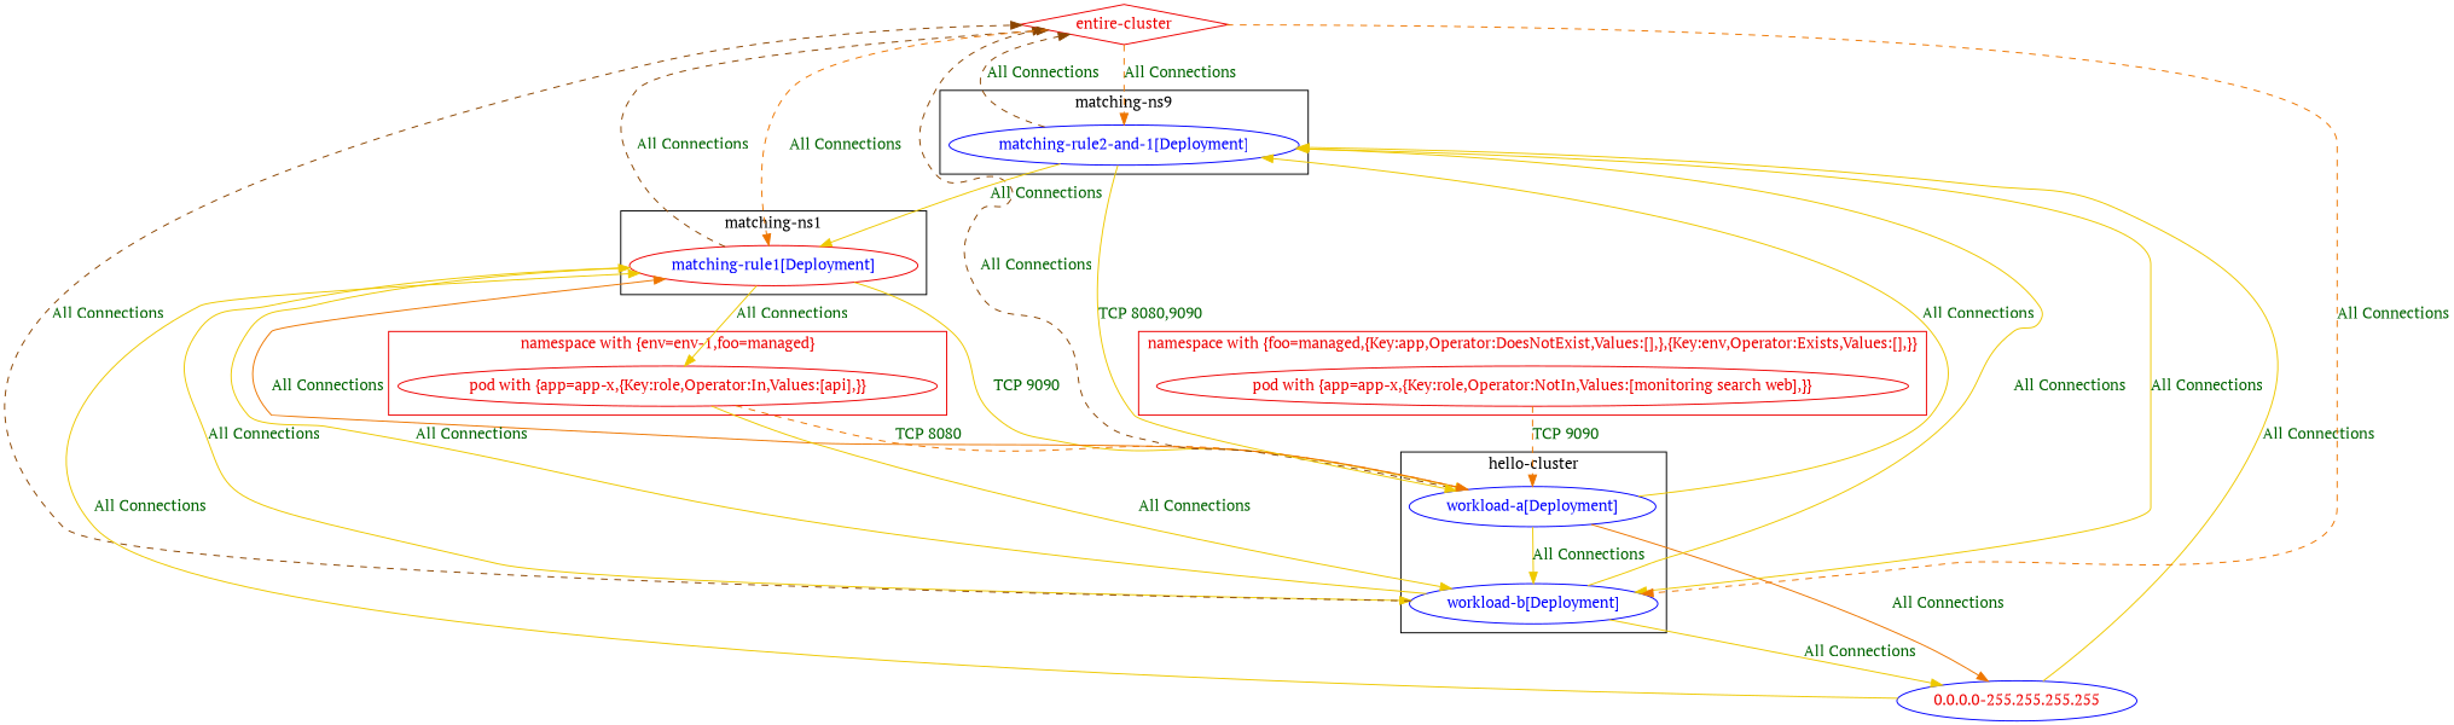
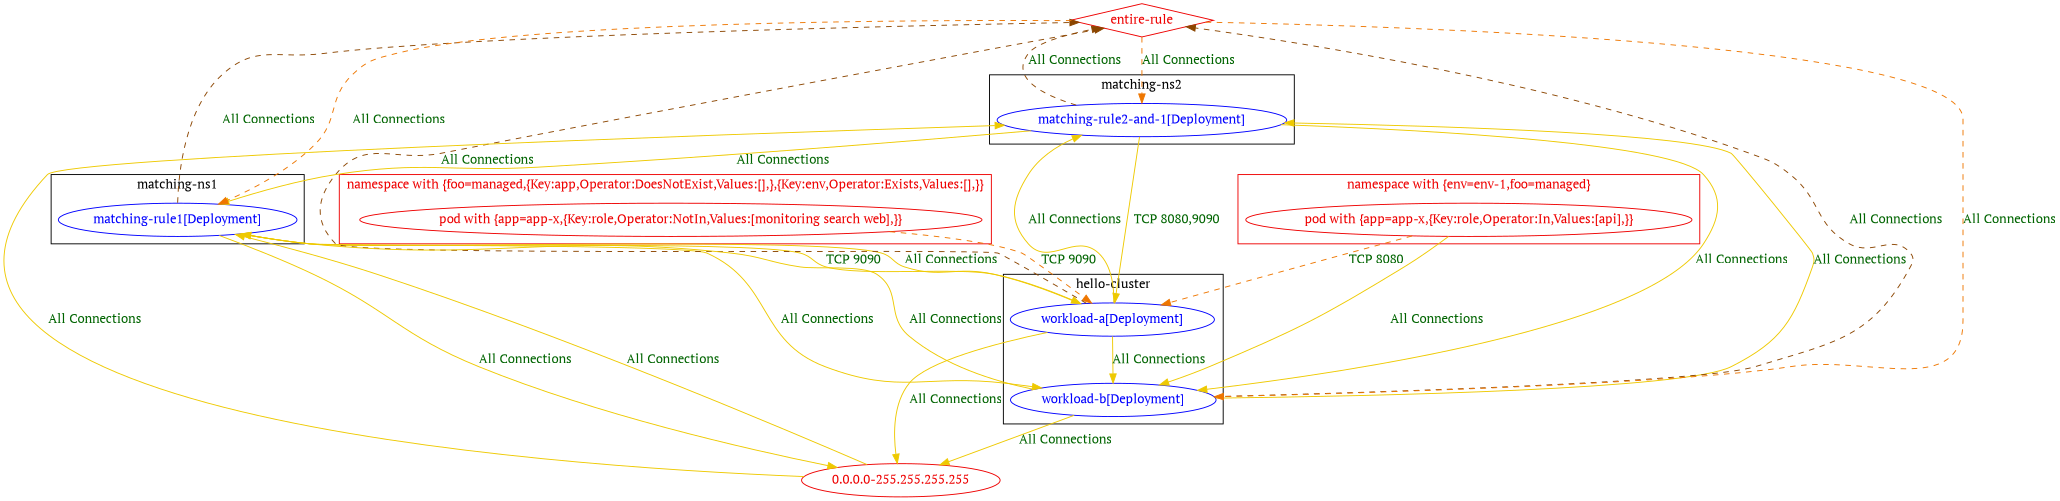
  digraph {
    fontname="PT Serif"
    node [color=red2 fontcolor=red2 fontname="PT Serif"]
    edge [color=gold2 fontcolor=darkgreen fontname="PT Serif" weight=1]
    n1 [label="pod with {app=app-x,{Key:role,Operator:NotIn,Values:[monitoring search web],}}"]
-   n2 [fontcolor=blue label="matching-rule1[Deployment]"]
+   n2 [color=blue fontcolor=blue label="matching-rule1[Deployment]"]
    n3 [color=blue fontcolor=blue label="workload-a[Deployment]"]
    n4 [color=blue fontcolor=blue label="workload-b[Deployment]"]
    n5 [color=blue fontcolor=blue label="matching-rule2-and-1[Deployment]"]
    n6 [label="pod with {app=app-x,{Key:role,Operator:In,Values:[api],}}"]
-   n7 [color=blue label="0.0.0.0-255.255.255.255"]
-   n8 [label="entire-cluster" shape=diamond]
+   n7 [label="0.0.0.0-255.255.255.255"]
+   n8 [label="entire-rule" shape=diamond]
    subgraph cluster_1 {
      color=red2
      fontcolor=red2
      label="namespace with {foo=managed,{Key:app,Operator:DoesNotExist,Values:[],},{Key:env,Operator:Exists,Values:[],}}"
      n1
    }
    subgraph cluster_2 {
      color=black
      fontcolor=black
      label="matching-ns1"
      n2
    }
    subgraph cluster_3 {
      color=black
      fontcolor=black
      label="hello-cluster"
      n3
      n4
    }
    subgraph cluster_4 {
      color=black
      fontcolor=black
-     label="matching-ns9"
+     label="matching-ns2"
      n5
    }
    subgraph cluster_5 {
      color=red2
      fontcolor=red2
      label="namespace with {env=env-1,foo=managed}"
      n6
    }
    n1 -> n3 [color=darkorange2 label="TCP 9090" style=dashed]
    n2 -> n3 [label="TCP 9090"]
    n2 -> n4 [label="All Connections"]
-   n2 -> n6 [label="All Connections"]
+   n2 -> n7 [label="All Connections"]
    n2 -> n8 [color=darkorange4 label="All Connections" style=dashed weight=0.5]
-   n3 -> n2 [color=darkorange2 label="All Connections" weight=0.5]
+   n3 -> n2 [label="All Connections" weight=0.5]
    n3 -> n4 [label="All Connections" weight=0.5]
    n3 -> n5 [label="All Connections" weight=0.5]
-   n3 -> n7 [color=darkorange2 label="All Connections"]
+   n3 -> n7 [label="All Connections"]
    n3 -> n8 [color=darkorange4 label="All Connections" style=dashed weight=0.5]
    n4 -> n2 [label="All Connections" weight=0.5]
    n4 -> n5 [label="All Connections" weight=0.5]
    n4 -> n7 [label="All Connections"]
    n4 -> n8 [color=darkorange4 label="All Connections" style=dashed weight=0.5]
    n5 -> n2 [label="All Connections"]
    n5 -> n3 [label="TCP 8080,9090"]
    n5 -> n4 [label="All Connections"]
    n5 -> n8 [color=darkorange4 label="All Connections" style=dashed weight=0.5]
    n6 -> n3 [color=darkorange2 label="TCP 8080" style=dashed]
    n6 -> n4 [label="All Connections" weight=0.5]
    n7 -> n2 [label="All Connections" weight=0.5]
    n7 -> n5 [label="All Connections" weight=0.5]
    n8 -> n2 [color=darkorange2 label="All Connections" style=dashed]
    n8 -> n4 [color=darkorange2 label="All Connections" style=dashed]
    n8 -> n5 [color=darkorange2 label="All Connections" style=dashed]
  }
